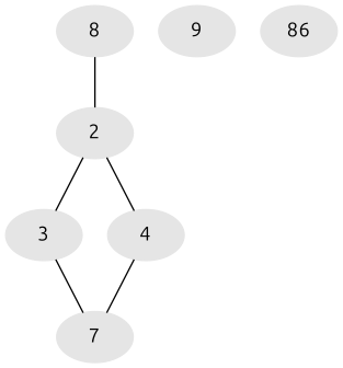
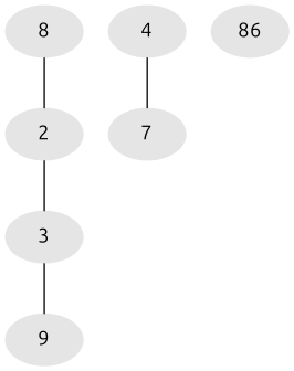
  graph {
    fontname=Ubuntu
    node [color=gray90 fontname=Ubuntu style=filled]
    edge [fontname=Ubuntu]
    n1 [label=8 super="+6+11"]
    2 [super="+10+14"]
    3 [super="+5+6+8"]
    4 [super="+12+17"]
    7 [super="+20"]
    9 [super="+5+13+18"]
    n7 [label=86 super="+11+14+19"]
    n1 -- 2
    2 -- 3
-   2 -- 4
-   3 -- 7
+   3 -- 9
    4 -- 7
  }
